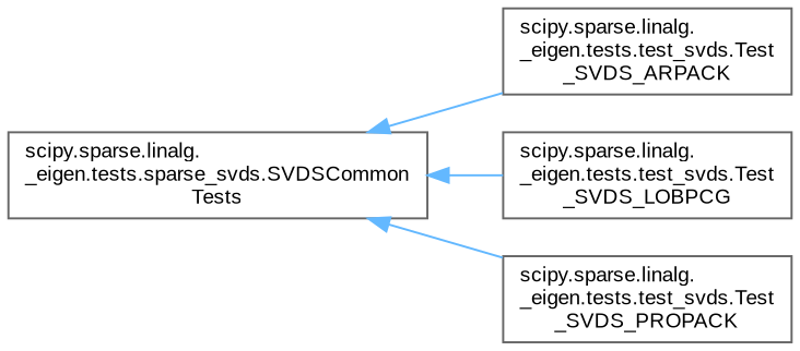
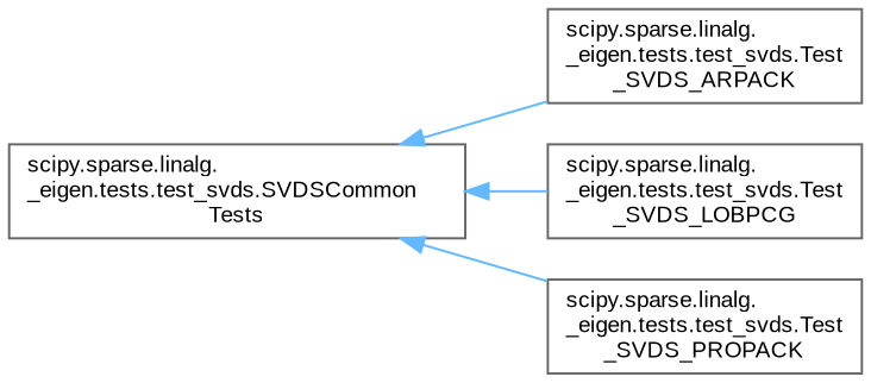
  digraph {
    rankdir=LR
    fontname="Liberation Sans"
    node [color=grey40 fillcolor=white fontname="Liberation Sans" fontsize=10 shape=box style=filled]
    edge [color=steelblue1 dir=back fontname="Liberation Sans" fontsize=10 labelfontname=Helvetica labelfontsize=10 style=solid]
-   n1 [height=0.2 label="scipy.sparse.linalg.\l_eigen.tests.sparse_svds.SVDSCommon\lTests" width=0.4]
+   n1 [height=0.2 label="scipy.sparse.linalg.\l_eigen.tests.test_svds.SVDSCommon\lTests" width=0.4]
    n2 [height=0.2 label="scipy.sparse.linalg.\l_eigen.tests.test_svds.Test\l_SVDS_ARPACK" width=0.4]
    n3 [height=0.2 label="scipy.sparse.linalg.\l_eigen.tests.test_svds.Test\l_SVDS_LOBPCG" width=0.4]
    n4 [height=0.2 label="scipy.sparse.linalg.\l_eigen.tests.test_svds.Test\l_SVDS_PROPACK" width=0.4]
    n1 -> n2
    n1 -> n3
    n1 -> n4
  }
